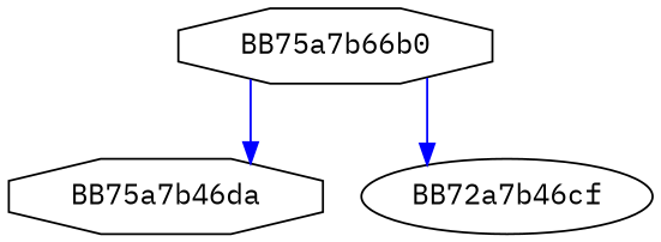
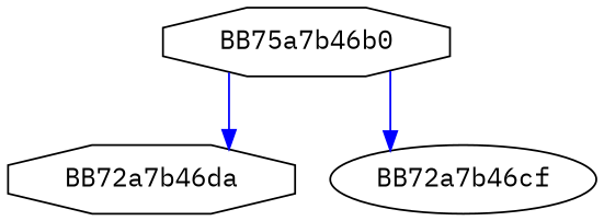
  digraph {
    fontname="IBM Plex Mono"
    splines=ortho
    node [fontname="IBM Plex Mono" shape=octagon]
    edge [color=blue fontname="IBM Plex Mono"]
-   BB75a7b46b0 [label=BB75a7b66b0]
-   BB75a7b46da
+   BB75a7b46b0
+   BB75a7b46da [label=BB72a7b46da]
    n3 [label=BB72a7b46cf shape=ellipse]
    BB75a7b46b0 -> BB75a7b46da
    BB75a7b46b0 -> n3
  }
